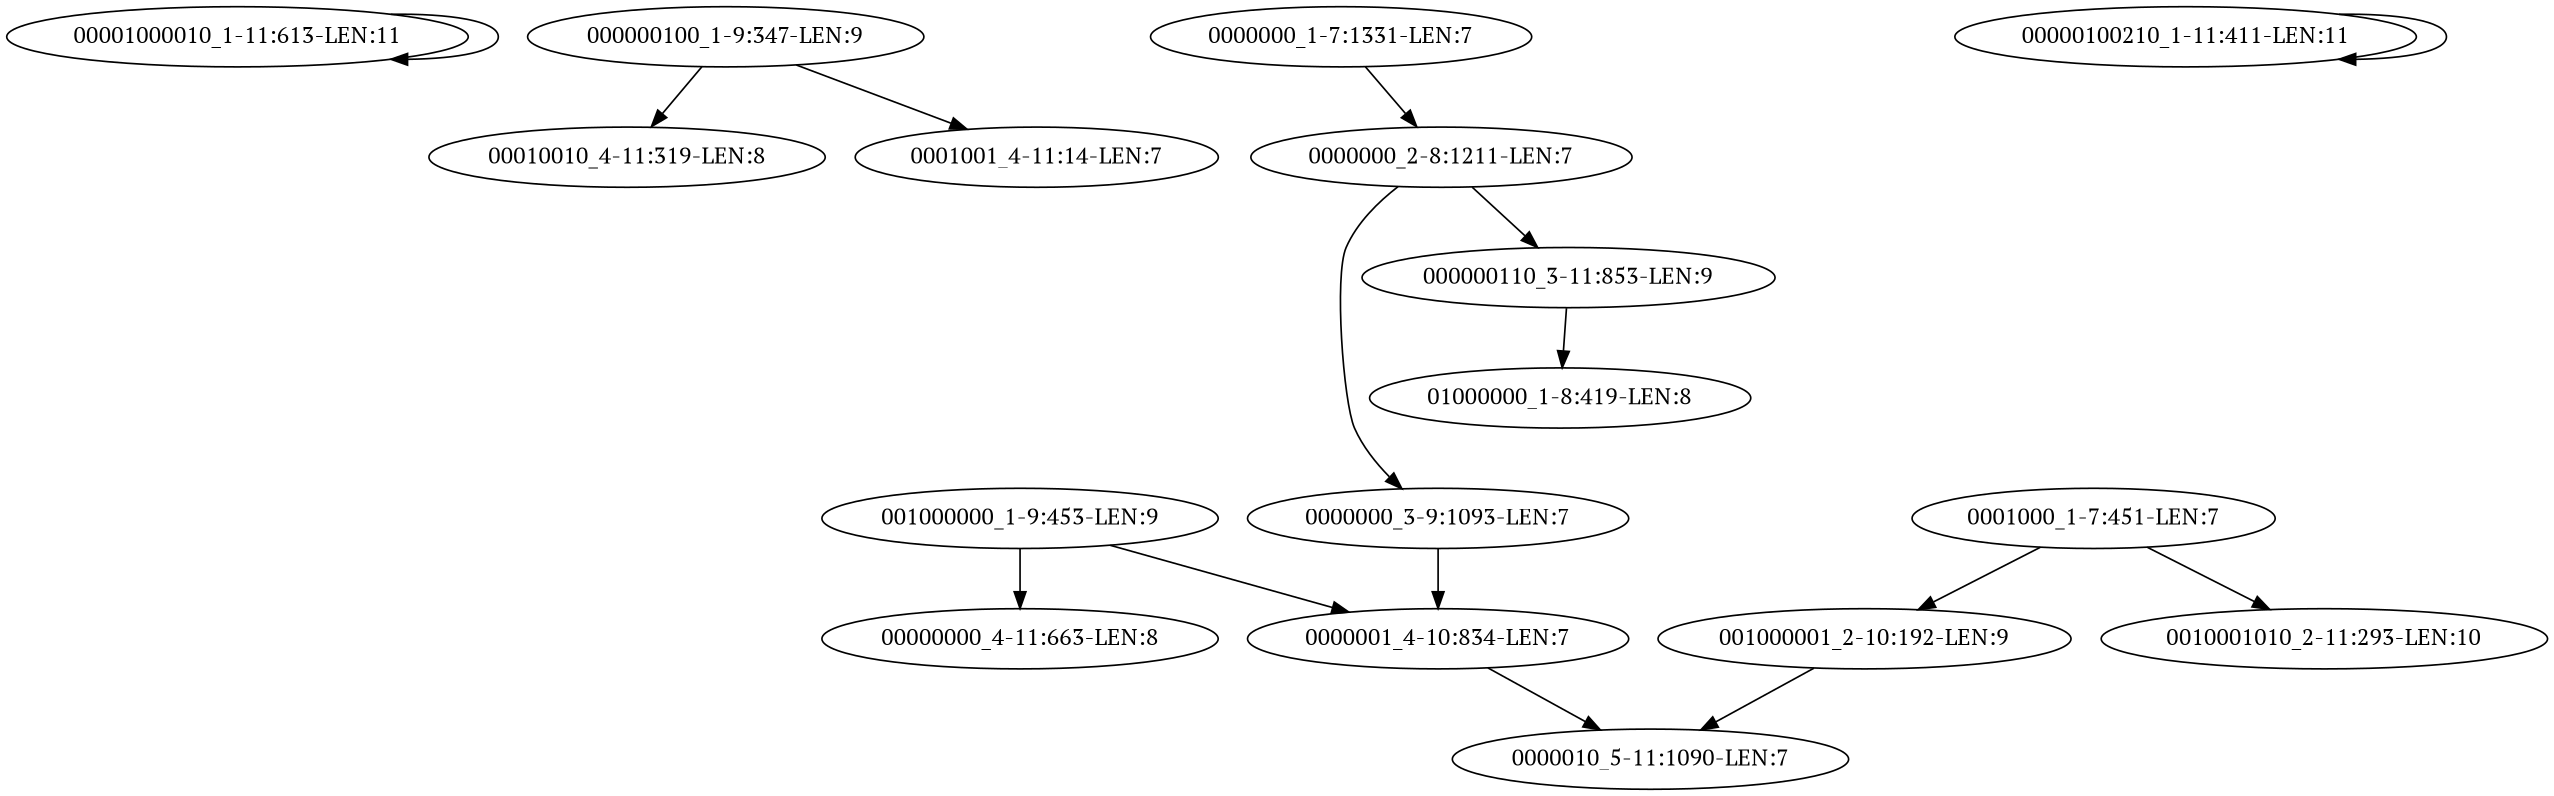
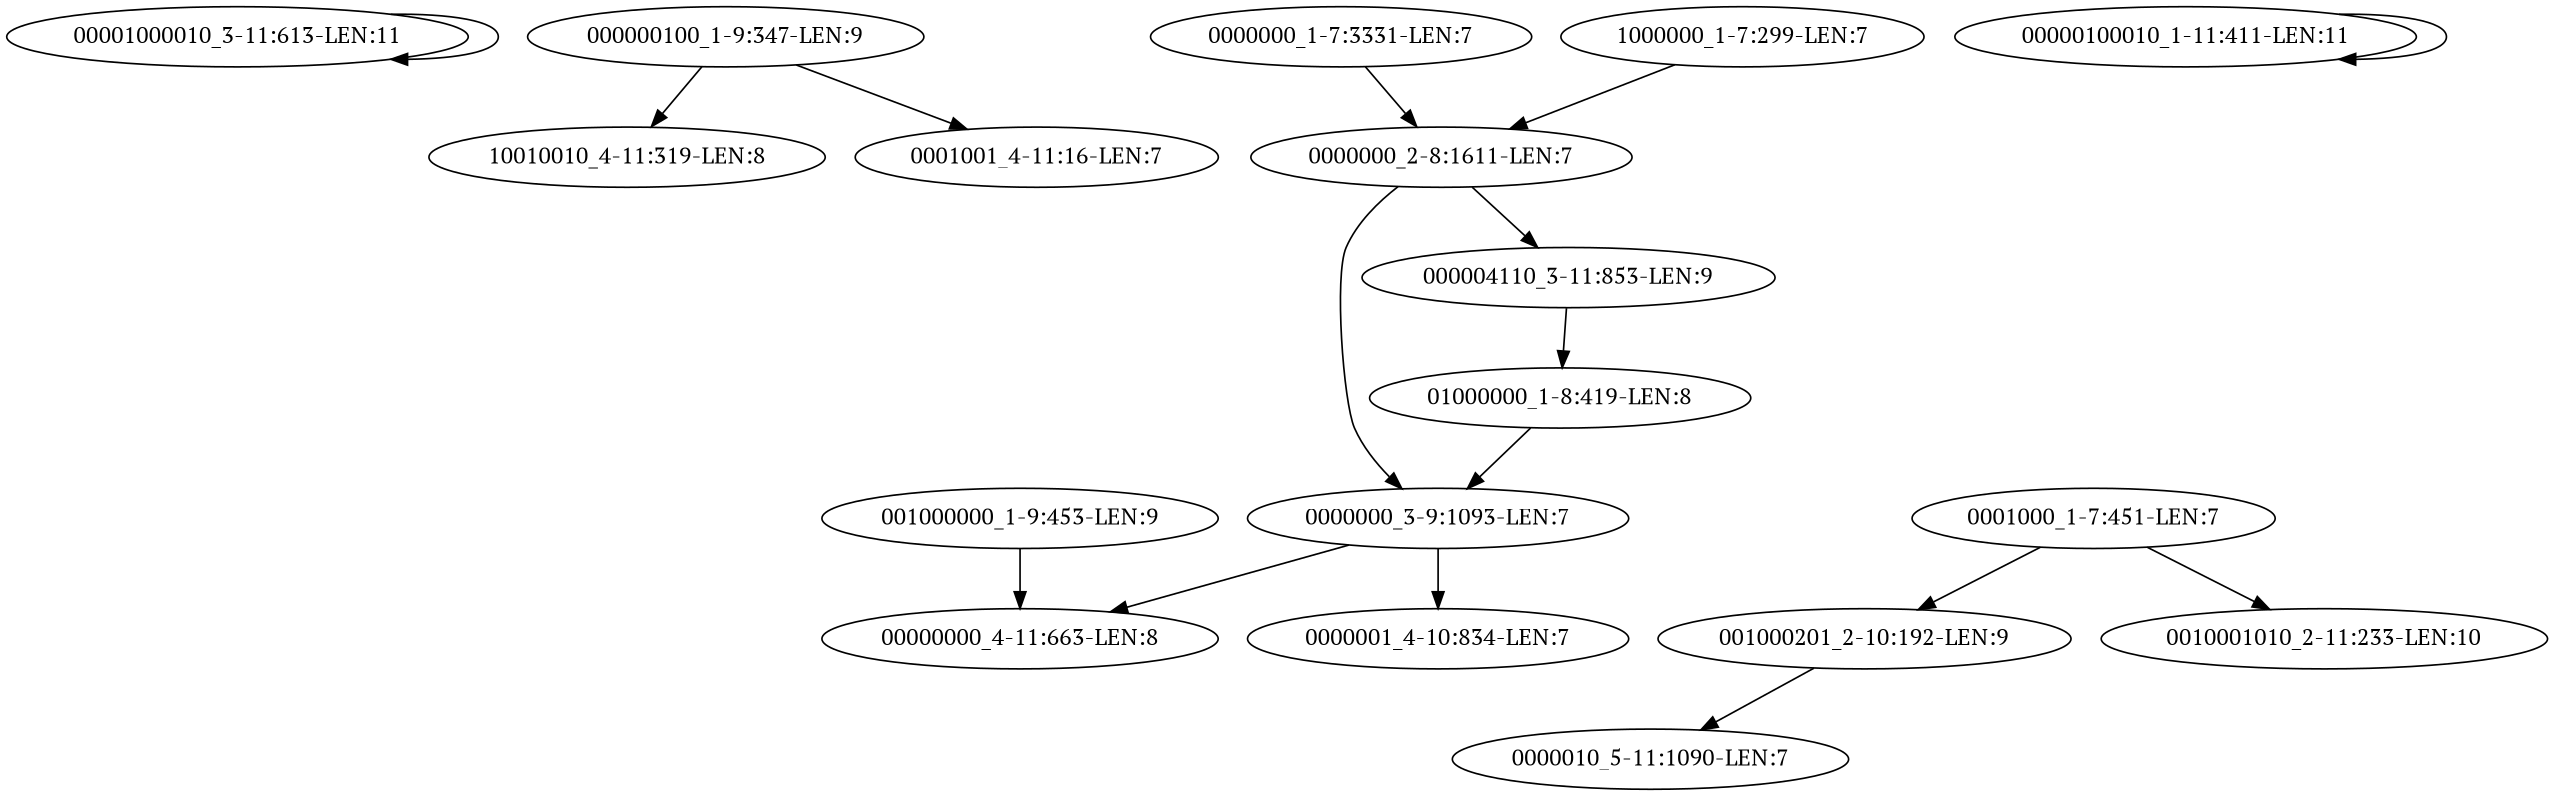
  digraph {
    fontname="PT Serif"
    node [fontname="PT Serif"]
    edge [fontname="PT Serif"]
-   "00001000010_1-11:613-LEN:11"
+   "00001000010_1-11:613-LEN:11" [label="00001000010_3-11:613-LEN:11"]
    "000000100_1-9:347-LEN:9"
-   "00010010_4-11:319-LEN:8"
-   "0001001_4-11:14-LEN:7"
-   "0000000_1-7:1331-LEN:7"
-   "0000000_2-8:1611-LEN:7" [label="0000000_2-8:1211-LEN:7"]
+   "00010010_4-11:319-LEN:8" [label="10010010_4-11:319-LEN:8"]
+   "0001001_4-11:14-LEN:7" [label="0001001_4-11:16-LEN:7"]
+   "0000000_1-7:1331-LEN:7" [label="0000000_1-7:3331-LEN:7"]
+   "0000000_2-8:1611-LEN:7"
    "0000000_3-9:1093-LEN:7"
-   "000000110_3-11:853-LEN:9"
+   "000000110_3-11:853-LEN:9" [label="000004110_3-11:853-LEN:9"]
    "00000000_4-11:663-LEN:8"
    "0000001_4-10:834-LEN:7"
    "01000000_1-8:419-LEN:8"
-   "001000001_2-10:192-LEN:9"
+   "001000001_2-10:192-LEN:9" [label="001000201_2-10:192-LEN:9"]
    "0000010_5-11:1090-LEN:7"
    "0001000_1-7:451-LEN:7"
-   "0010001010_2-11:233-LEN:10" [label="0010001010_2-11:293-LEN:10"]
+   "0010001010_2-11:233-LEN:10"
    "001000000_1-9:453-LEN:9"
-   "00000100010_1-11:411-LEN:11" [label="00000100210_1-11:411-LEN:11"]
+   "00000100010_1-11:411-LEN:11"
+   "1000000_1-7:299-LEN:7"
    "00001000010_1-11:613-LEN:11" -> "00001000010_1-11:613-LEN:11"
    "000000100_1-9:347-LEN:9" -> "00010010_4-11:319-LEN:8"
    "000000100_1-9:347-LEN:9" -> "0001001_4-11:14-LEN:7"
    "0000000_1-7:1331-LEN:7" -> "0000000_2-8:1611-LEN:7"
    "0000000_2-8:1611-LEN:7" -> "0000000_3-9:1093-LEN:7"
    "0000000_2-8:1611-LEN:7" -> "000000110_3-11:853-LEN:9"
+   "0000000_3-9:1093-LEN:7" -> "00000000_4-11:663-LEN:8"
    "0000000_3-9:1093-LEN:7" -> "0000001_4-10:834-LEN:7"
    "000000110_3-11:853-LEN:9" -> "01000000_1-8:419-LEN:8"
-   "0000001_4-10:834-LEN:7" -> "0000010_5-11:1090-LEN:7"
+   "01000000_1-8:419-LEN:8" -> "0000000_3-9:1093-LEN:7"
    "001000001_2-10:192-LEN:9" -> "0000010_5-11:1090-LEN:7"
    "0001000_1-7:451-LEN:7" -> "001000001_2-10:192-LEN:9"
    "0001000_1-7:451-LEN:7" -> "0010001010_2-11:233-LEN:10"
    "001000000_1-9:453-LEN:9" -> "00000000_4-11:663-LEN:8"
-   "001000000_1-9:453-LEN:9" -> "0000001_4-10:834-LEN:7"
    "00000100010_1-11:411-LEN:11" -> "00000100010_1-11:411-LEN:11"
+   "1000000_1-7:299-LEN:7" -> "0000000_2-8:1611-LEN:7"
  }
